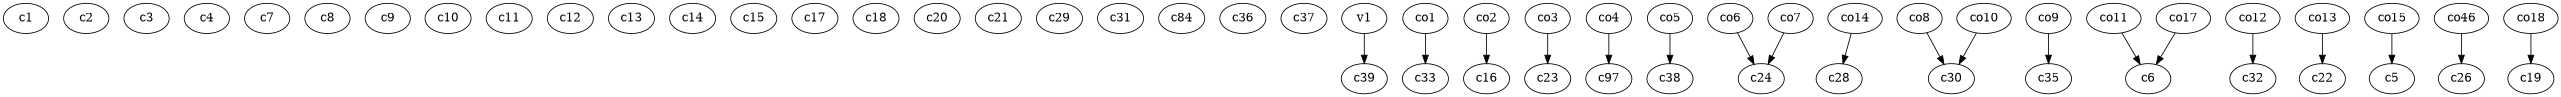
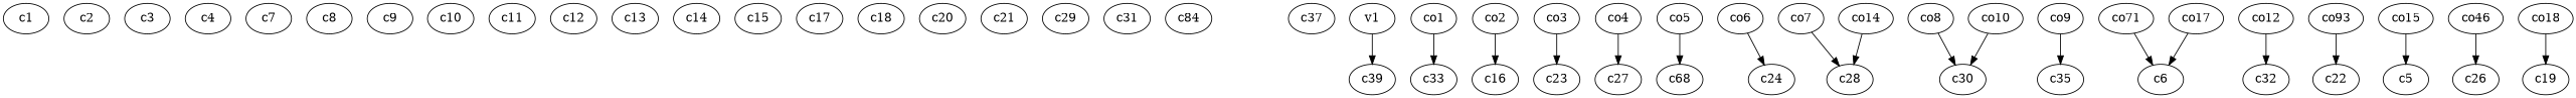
  strict digraph {
    edge [weight=1]
    c1
    c2
    c3
    c4
    c7
    c8
    c9
    c10
    c11
    c12
    c13
    c14
    c15
    c17
    c18
    c20
    c21
    c29
    c31
    n20 [label=c84]
-   c36
    c37
    v1
    c39
    co1
    c33
    co2
    c16
    co3
    c23
    co4
-   c27 [label=c97]
+   c27
    co5
-   c38
+   c38 [label=c68]
    co6
    c24
    co7
    c28
    co8
    c30
    co9
    c35
    co10
-   co11
+   co11 [label=co71]
    c6
    co12
    c32
-   co13
+   co13 [label=co93]
    c22
    co14
    co15
    c5
    n53 [label=co46]
    c26
    co17
    co18
    c19
    v1 -> c39
    co1 -> c33
    co2 -> c16
    co3 -> c23
    co4 -> c27
    co5 -> c38
    co6 -> c24
-   co7 -> c24
+   co7 -> c28
    co8 -> c30
    co9 -> c35
    co10 -> c30
    co11 -> c6
    co12 -> c32
    co13 -> c22
    co14 -> c28
    co15 -> c5
    n53 -> c26
    co17 -> c6
    co18 -> c19
  }
